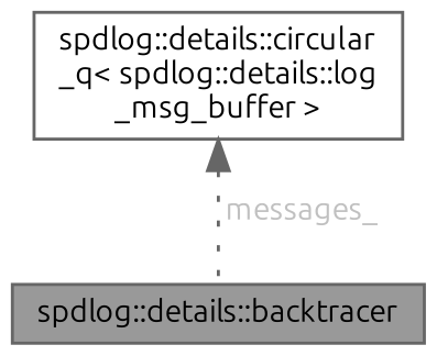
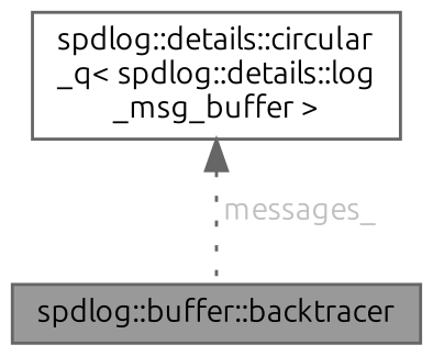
  digraph {
    fontname=Ubuntu
    node [color=gray40 fontname=Ubuntu fontsize=10 shape=box style=filled]
-   n1 [fillcolor=grey60 fontcolor=black height=0.2 label="spdlog::details::backtracer" width=0.4]
+   n1 [fillcolor=grey60 fontcolor=black height=0.2 label="spdlog::buffer::backtracer" width=0.4]
    n2 [fillcolor=white height=0.2 label="spdlog::details::circular\l_q\< spdlog::details::log\l_msg_buffer \>" width=0.4]
    n2 -> n1 [color=gray40 dir=back fontcolor=grey fontname=Ubuntu fontsize=10 label=" messages_" labelfontname=Helvetica labelfontsize=10 style=dotted]
  }
